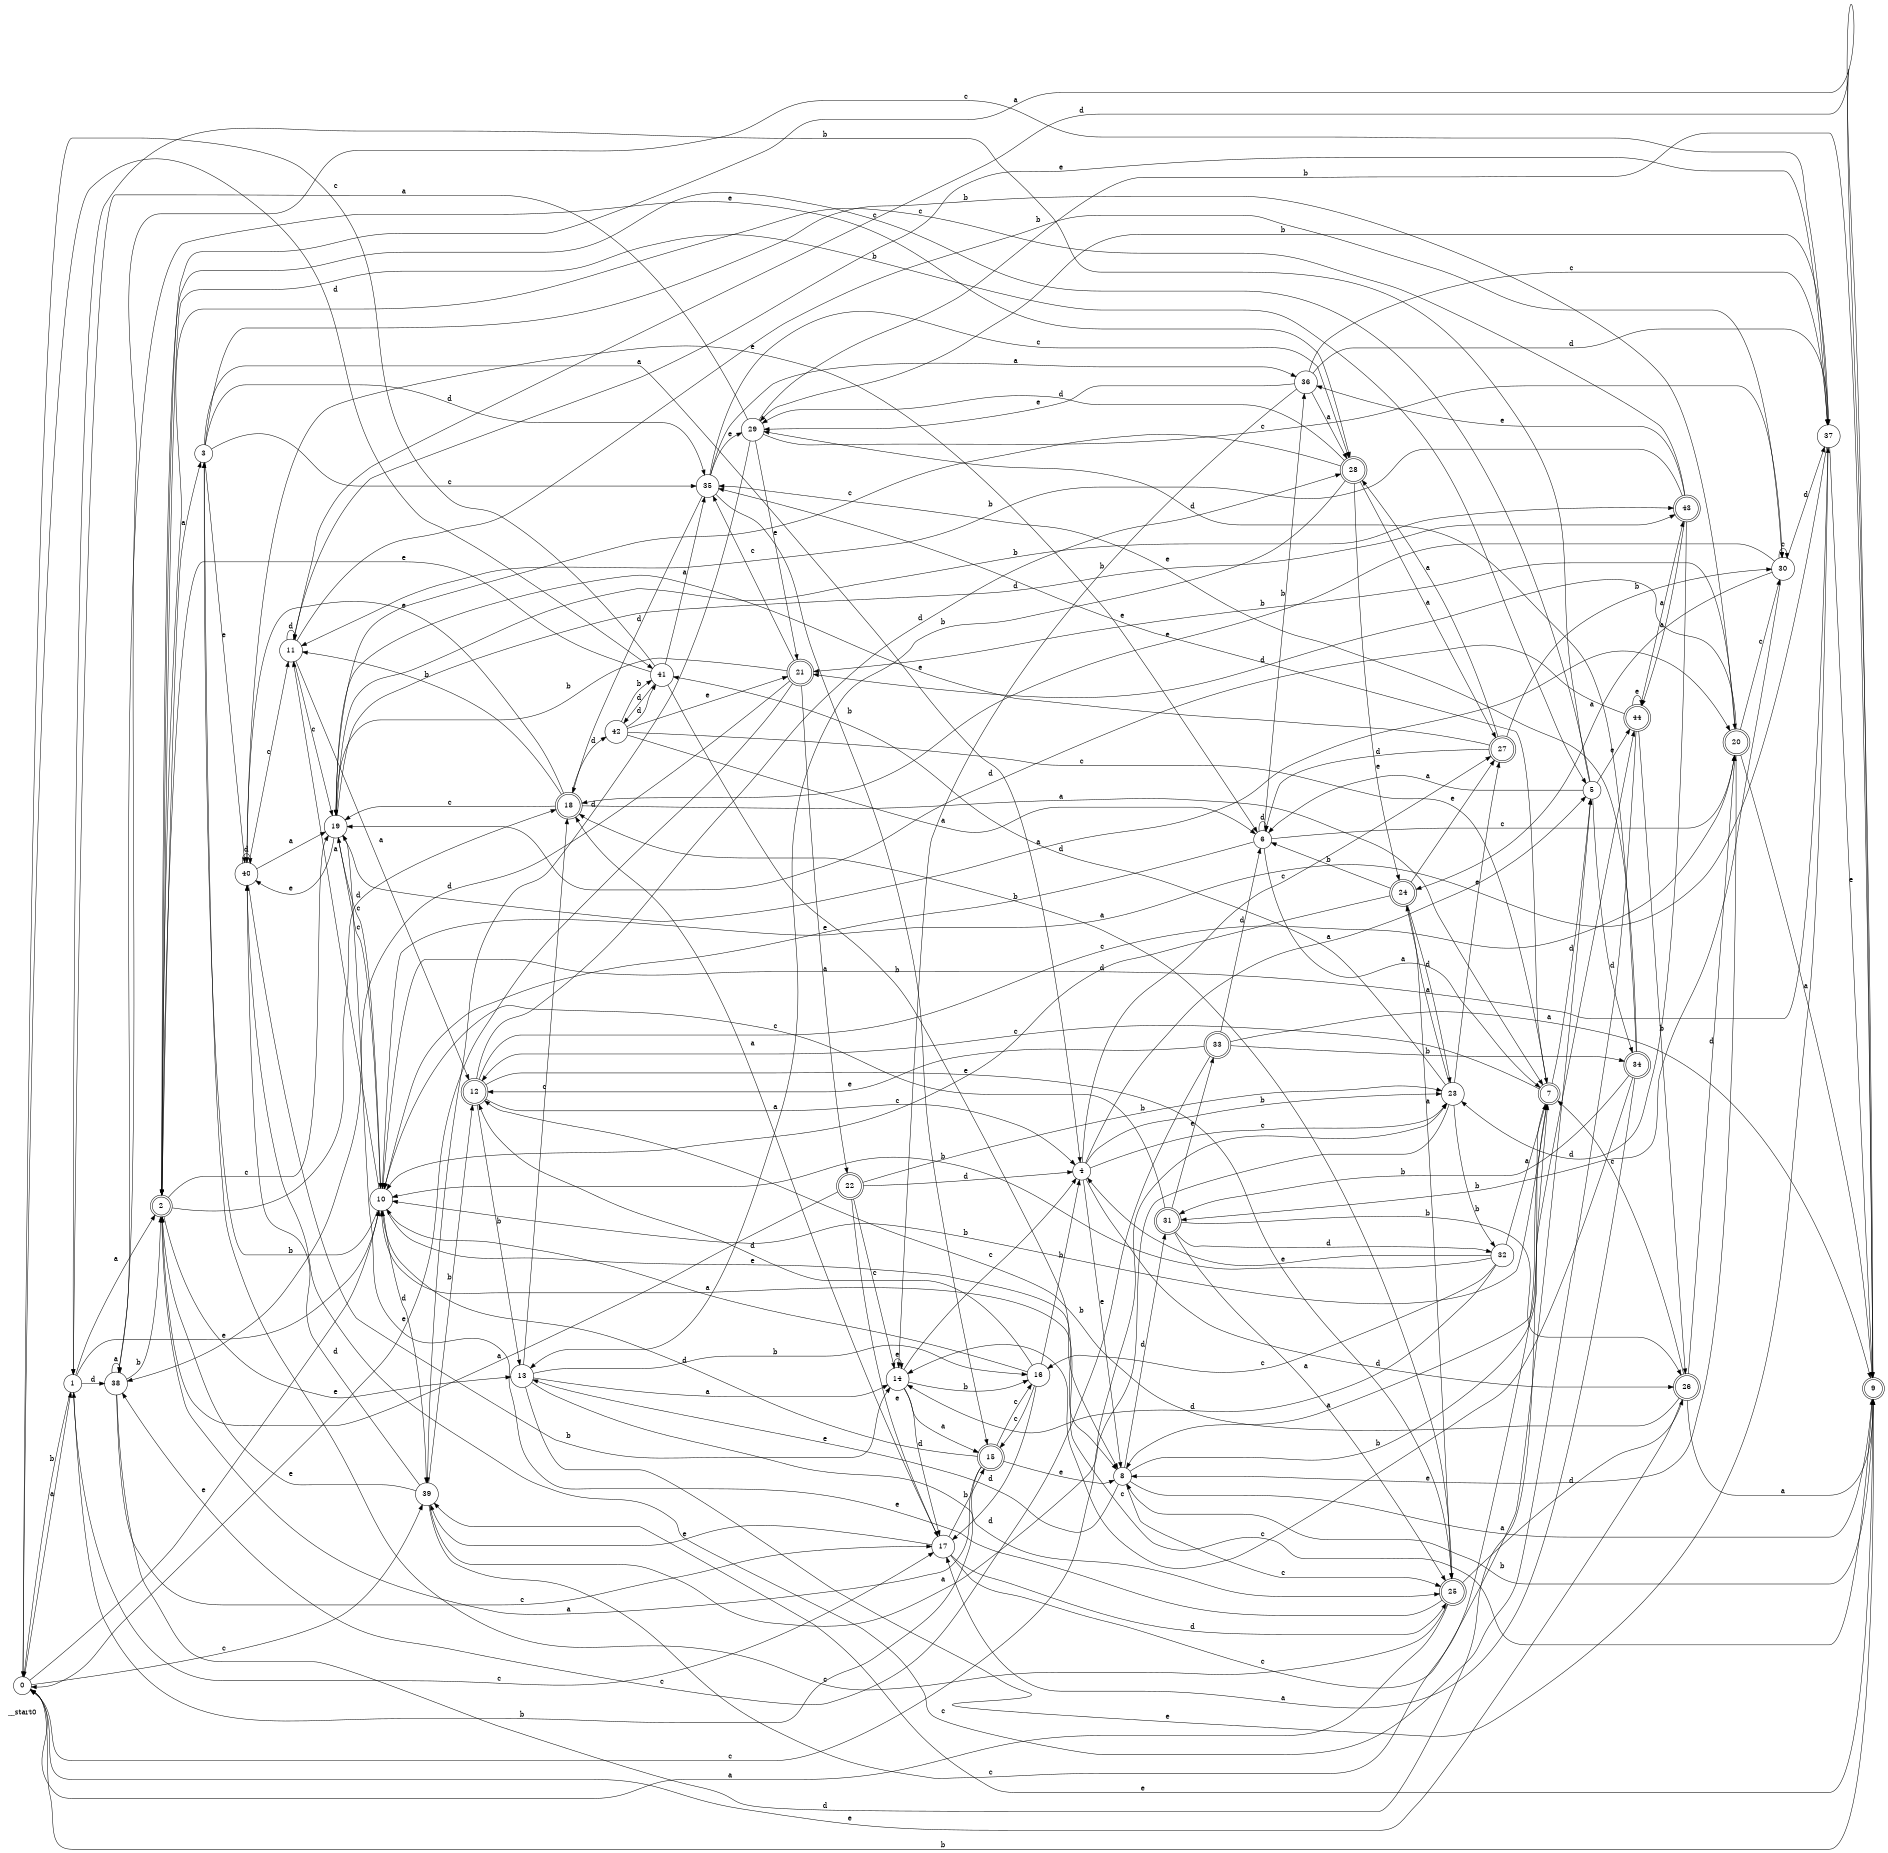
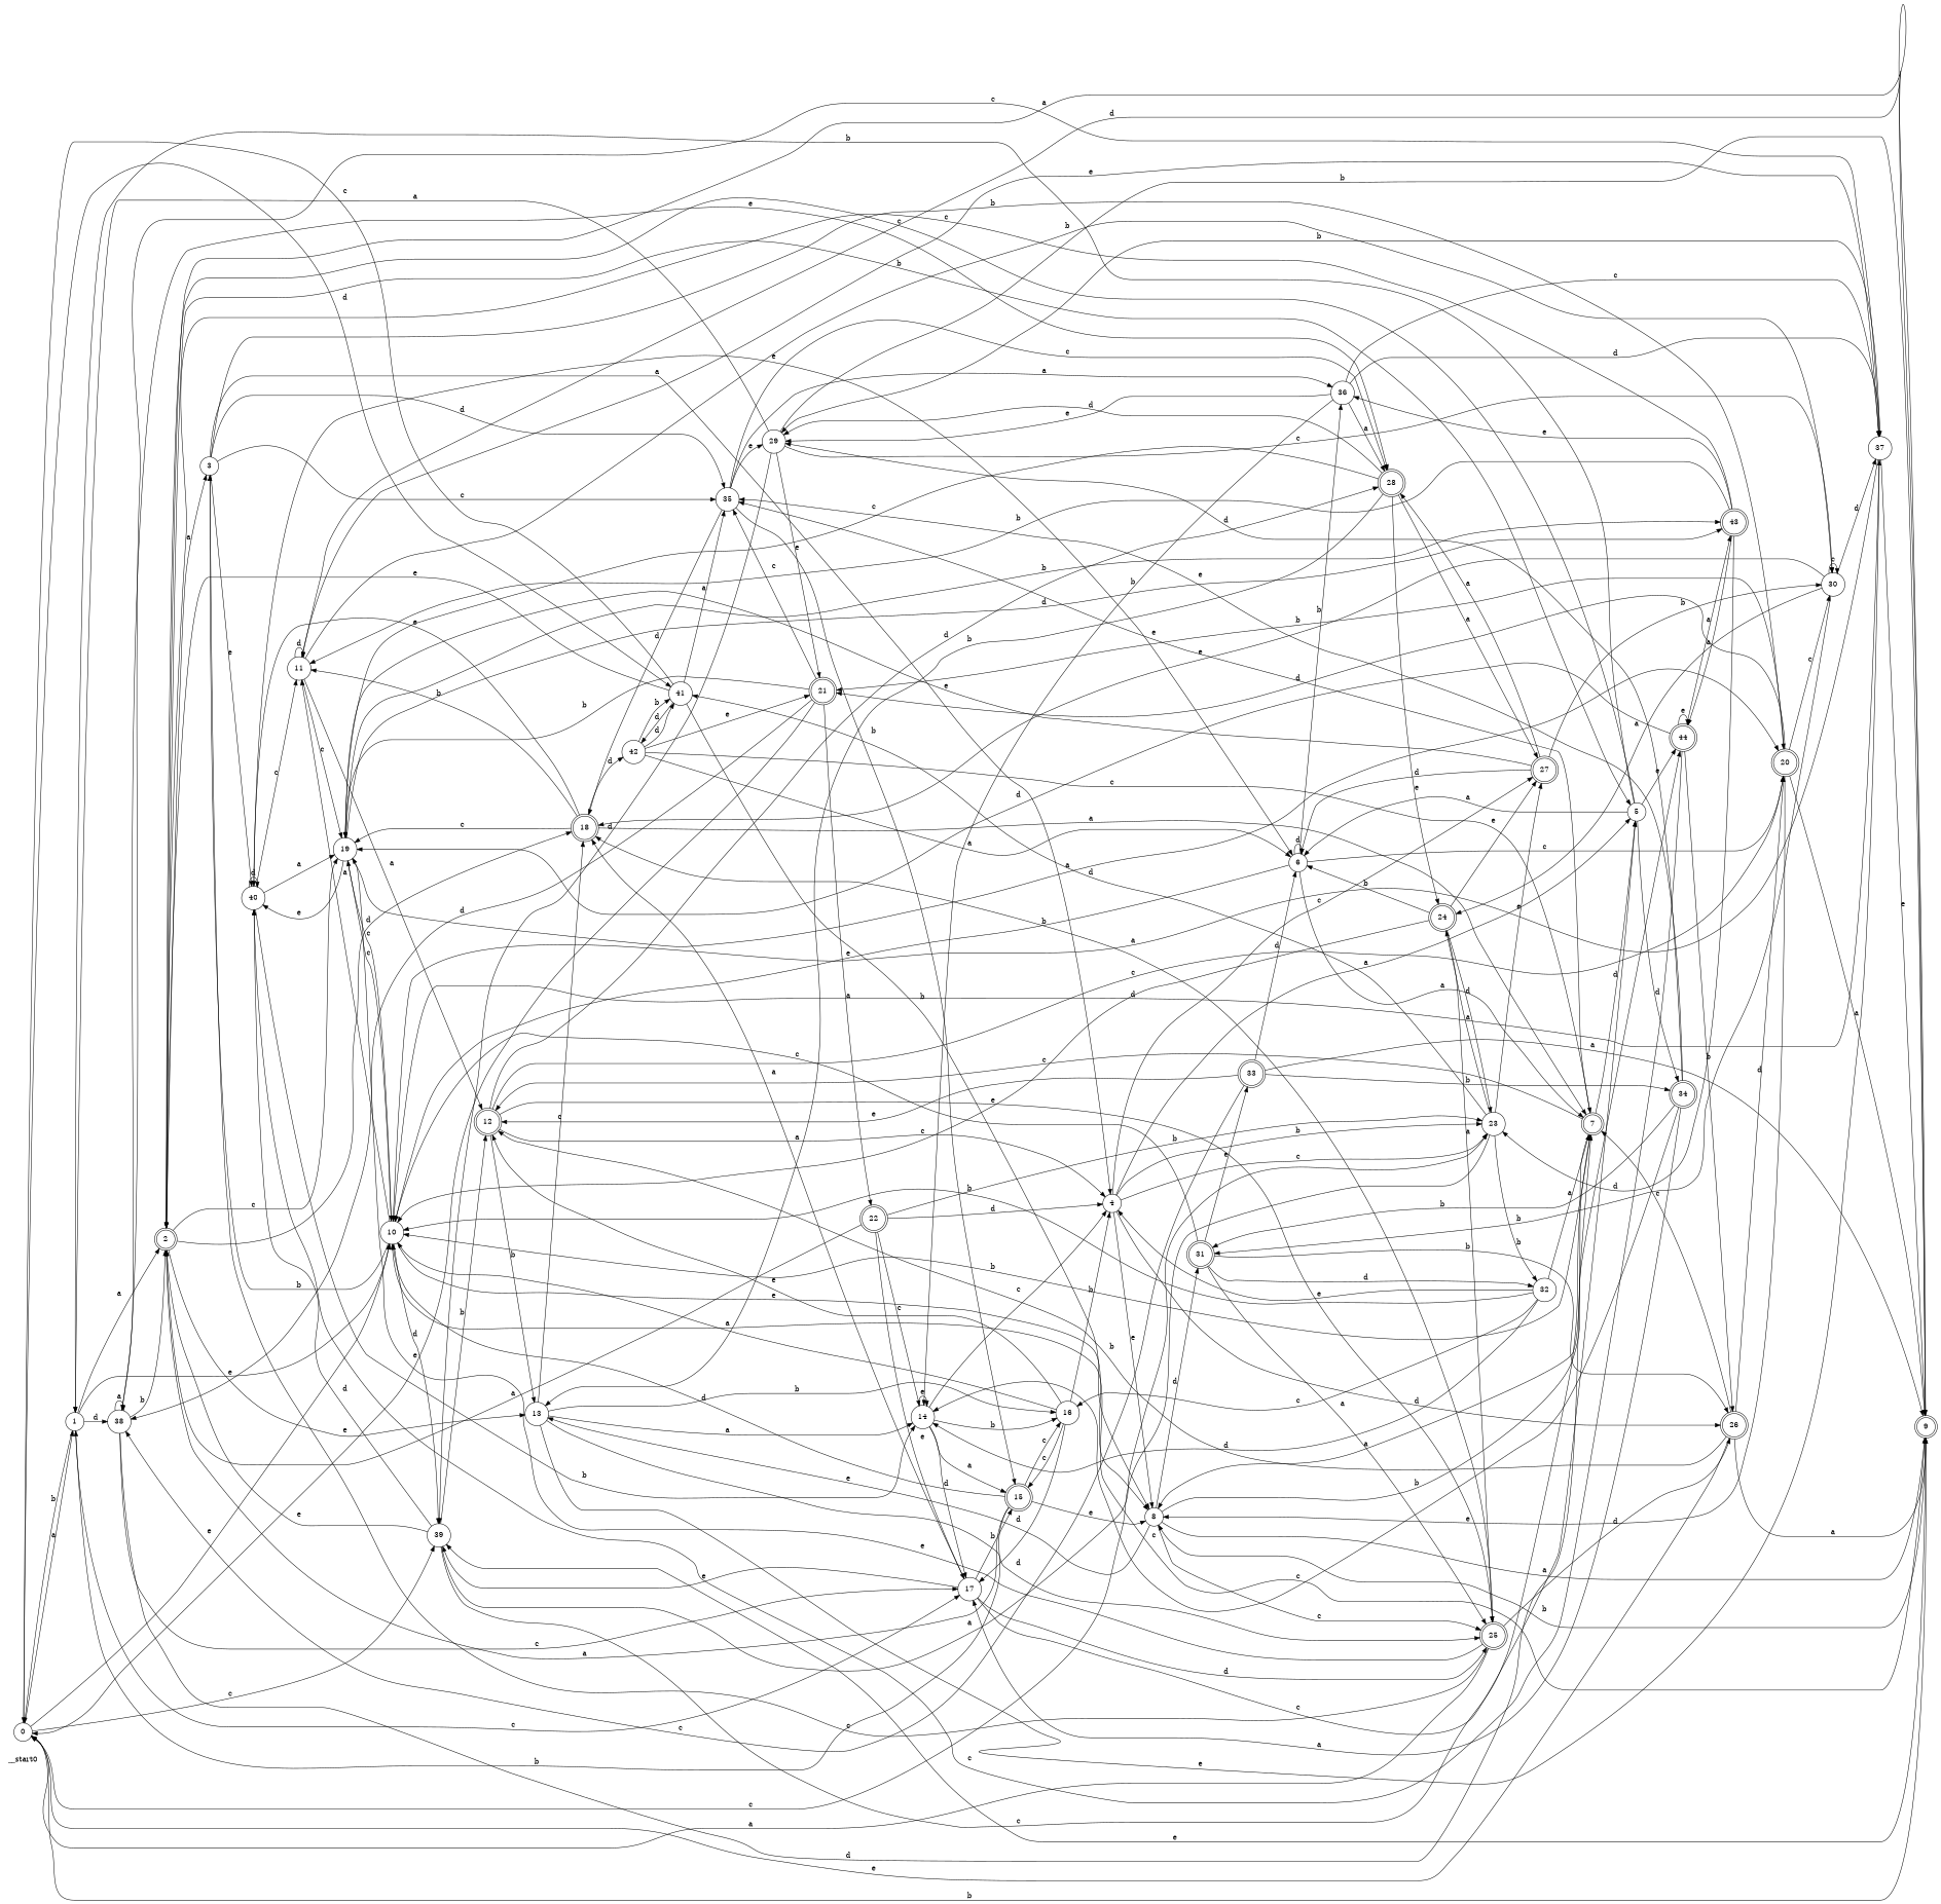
  digraph {
    rankdir=LR
    node [shape=circle color=black fillcolor=white style=filled]
    __start0 [shape=none color="" fillcolor="" style=""]
    n2 [label=0]
    n3 [label=1]
    n4 [label=9 shape=doublecircle style="rounded,filled"]
    n5 [label=10]
    n6 [label=39]
    n7 [label=41]
    n8 [label=2 shape=doublecircle style="rounded,filled"]
    n9 [label=17]
    n10 [label=38]
    n11 [label=8]
    n12 [label=11]
    n13 [label=3]
    n14 [label=19]
    n15 [label=40]
    n16 [label=23]
    n17 [label=7 shape=doublecircle style="rounded,filled"]
    n18 [label=12 shape=doublecircle style="rounded,filled"]
    n19 [label=35]
    n20 [label=42]
    n21 [label=5 style="rounded,filled"]
    n22 [label=13]
    n23 [label=18 shape=doublecircle style="rounded,filled"]
    n24 [label=25 shape=doublecircle style="rounded,filled"]
    n25 [label=15 shape=doublecircle style="rounded,filled"]
    n26 [label=28 shape=doublecircle style="rounded,filled"]
    n27 [label=4]
    n28 [label=20 shape=doublecircle style="rounded,filled"]
    n29 [label=6]
    n30 [label=34 shape=doublecircle style="rounded,filled"]
    n31 [label=44 shape=doublecircle style="rounded,filled"]
    n32 [label=37]
    n33 [label=14]
    n34 [label=16]
    n35 [label=43 shape=doublecircle style="rounded,filled"]
    n36 [label=26 shape=doublecircle style="rounded,filled"]
    n37 [label=27 shape=doublecircle style="rounded,filled"]
    n38 [label=30]
    n39 [label=21 shape=doublecircle style="rounded,filled"]
    n40 [label=36]
    n41 [label=29]
    n42 [label=31 shape=doublecircle style="rounded,filled"]
    n43 [label=24 shape=doublecircle style="rounded,filled"]
    n44 [label=32]
    n45 [label=33 shape=doublecircle style="rounded,filled"]
    n46 [label=22 shape=doublecircle style="rounded,filled"]
    n2 -> n3 [label=a]
    n2 -> n4 [label=b]
    n2 -> n5 [label=e]
    n2 -> n6 [label=c]
    n2 -> n7 [label=d]
    n3 -> n2 [label=b]
    n3 -> n5 [label=e]
    n3 -> n8 [label=a]
    n3 -> n9 [label=c]
    n3 -> n10 [label=d]
    n4 -> n5 [label=c]
    n4 -> n6 [label=e]
    n4 -> n8 [label=a]
    n4 -> n11 [label=b]
    n4 -> n12 [label=d]
    n5 -> n6 [label=d]
    n5 -> n11 [label=e]
    n5 -> n12 [label=a]
    n5 -> n13 [label=b]
    n5 -> n14 [label=c]
    n6 -> n8 [label=e]
    n6 -> n15 [label=d]
    n6 -> n16 [label=a]
    n6 -> n17 [label=c]
    n6 -> n18 [label=b]
    n7 -> n2 [label=c]
    n7 -> n8 [label=e]
    n7 -> n11 [label=b]
    n7 -> n19 [label=a]
    n7 -> n20 [label=d]
    n8 -> n13 [label=a]
    n8 -> n14 [label=c]
    n8 -> n21 [label=b]
    n8 -> n22 [label=e]
    n8 -> n23 [label=d]
    n9 -> n6 [label=e]
    n9 -> n21 [label=c]
    n9 -> n23 [label=a]
    n9 -> n24 [label=d]
    n9 -> n25 [label=b]
    n10 -> n8 [label=b]
    n10 -> n9 [label=c]
    n10 -> n10 [label=a]
    n10 -> n17 [label=d]
    n10 -> n26 [label=e]
    n11 -> n4 [label=a]
    n11 -> n22 [label=e]
    n11 -> n24 [label=c]
    n11 -> n31 [label=b]
    n11 -> n42 [label=d]
    n12 -> n12 [label=d]
    n12 -> n14 [label=c]
    n12 -> n18 [label=a]
    n12 -> n32 [label=e]
    n12 -> n38 [label=b]
    n13 -> n15 [label=e]
    n13 -> n19 [label=c]
    n13 -> n19 [label=d]
    n13 -> n27 [label=a]
    n13 -> n28 [label=b]
    n14 -> n5 [label=c]
    n14 -> n15 [label=e]
    n14 -> n28 [label=a]
    n14 -> n35 [label=b]
    n14 -> n35 [label=d]
    n15 -> n12 [label=c]
    n15 -> n14 [label=a]
    n15 -> n15 [label=d]
    n15 -> n29 [label=e]
    n15 -> n33 [label=b]
    n16 -> n2 [label=c]
    n16 -> n7 [label=d]
    n16 -> n37 [label=e]
    n16 -> n43 [label=a]
    n16 -> n44 [label=b]
    n17 -> n5 [label=b]
    n17 -> n11 [label=a]
    n17 -> n18 [label=c]
    n17 -> n19 [label=e]
    n17 -> n21 [label=d]
    n18 -> n22 [label=b]
    n18 -> n24 [label=e]
    n18 -> n26 [label=d]
    n18 -> n27 [label=a]
    n18 -> n28 [label=c]
    n19 -> n23 [label=d]
    n19 -> n25 [label=b]
    n19 -> n26 [label=c]
    n19 -> n40 [label=a]
    n19 -> n41 [label=e]
    n20 -> n7 [label=b]
    n20 -> n7 [label=d]
    n20 -> n17 [label=c]
    n20 -> n29 [label=a]
    n20 -> n39 [label=e]
    n21 -> n3 [label=b]
    n21 -> n8 [label=c]
    n21 -> n29 [label=a]
    n21 -> n30 [label=d]
    n21 -> n31 [label=e]
    n22 -> n23 [label=c]
    n22 -> n24 [label=d]
    n22 -> n32 [label=e]
    n22 -> n33 [label=a]
    n22 -> n34 [label=b]
    n23 -> n12 [label=b]
    n23 -> n14 [label=c]
    n23 -> n15 [label=e]
    n23 -> n17 [label=a]
    n23 -> n20 [label=d]
    n24 -> n2 [label=a]
    n24 -> n13 [label=c]
    n24 -> n14 [label=e]
    n24 -> n23 [label=b]
    n24 -> n36 [label=d]
    n25 -> n3 [label=b]
    n25 -> n5 [label=d]
    n25 -> n8 [label=a]
    n25 -> n11 [label=e]
    n25 -> n34 [label=c]
    n26 -> n14 [label=c]
    n26 -> n22 [label=b]
    n26 -> n37 [label=a]
    n26 -> n41 [label=d]
    n26 -> n43 [label=e]
    n27 -> n11 [label=e]
    n27 -> n16 [label=b]
    n27 -> n16 [label=c]
    n27 -> n21 [label=a]
    n27 -> n36 [label=d]
    n27 -> n37 [label=c]
    n28 -> n4 [label=a]
    n28 -> n11 [label=e]
    n28 -> n38 [label=c]
    n28 -> n39 [label=b]
    n28 -> n39 [label=d]
    n29 -> n5 [label=e]
    n29 -> n17 [label=a]
    n29 -> n28 [label=c]
    n29 -> n29 [label=d]
    n29 -> n40 [label=b]
    n30 -> n9 [label=a]
    n30 -> n19 [label=e]
    n30 -> n33 [label=c]
    n30 -> n41 [label=d]
    n30 -> n42 [label=b]
    n31 -> n14 [label=d]
    n31 -> n15 [label=c]
    n31 -> n31 [label=e]
    n31 -> n35 [label=a]
    n31 -> n36 [label=b]
    n32 -> n4 [label=e]
    n32 -> n5 [label=a]
    n32 -> n5 [label=d]
    n32 -> n10 [label=c]
    n32 -> n41 [label=b]
    n33 -> n9 [label=d]
    n33 -> n25 [label=a]
    n33 -> n27 [label=c]
    n33 -> n33 [label=e]
    n33 -> n34 [label=b]
    n34 -> n5 [label=a]
    n34 -> n9 [label=d]
-   n34 -> n18 [label=d]
+   n34 -> n18 [label=e]
    n34 -> n25 [label=c]
    n34 -> n27 [label=b]
    n35 -> n8 [label=c]
    n35 -> n12 [label=b]
    n35 -> n16 [label=d]
    n35 -> n31 [label=a]
    n35 -> n40 [label=e]
    n36 -> n2 [label=e]
    n36 -> n4 [label=a]
    n36 -> n17 [label=c]
    n36 -> n18 [label=b]
    n36 -> n28 [label=d]
    n37 -> n14 [label=e]
    n37 -> n26 [label=a]
    n37 -> n29 [label=d]
    n37 -> n38 [label=b]
    n38 -> n23 [label=e]
    n38 -> n32 [label=d]
    n38 -> n38 [label=c]
    n38 -> n42 [label=b]
    n38 -> n43 [label=a]
    n39 -> n2 [label=e]
    n39 -> n10 [label=d]
    n39 -> n14 [label=b]
    n39 -> n19 [label=c]
    n39 -> n46 [label=a]
    n40 -> n26 [label=a]
    n40 -> n32 [label=c]
    n40 -> n32 [label=d]
    n40 -> n33 [label=b]
    n40 -> n41 [label=e]
    n41 -> n3 [label=a]
    n41 -> n4 [label=b]
    n41 -> n6 [label=d]
    n41 -> n38 [label=c]
    n41 -> n39 [label=e]
    n42 -> n5 [label=c]
    n42 -> n24 [label=a]
    n42 -> n36 [label=b]
    n42 -> n44 [label=d]
    n42 -> n45 [label=e]
    n43 -> n5 [label=c]
    n43 -> n16 [label=d]
    n43 -> n24 [label=a]
    n43 -> n29 [label=b]
    n43 -> n37 [label=e]
    n44 -> n5 [label=b]
    n44 -> n17 [label=a]
    n44 -> n27 [label=e]
    n44 -> n33 [label=d]
    n44 -> n34 [label=c]
    n45 -> n4 [label=a]
    n45 -> n10 [label=c]
    n45 -> n18 [label=e]
    n45 -> n29 [label=d]
    n45 -> n30 [label=b]
    n46 -> n8 [label=a]
    n46 -> n9 [label=e]
    n46 -> n16 [label=b]
    n46 -> n27 [label=d]
    n46 -> n33 [label=c]
  }
